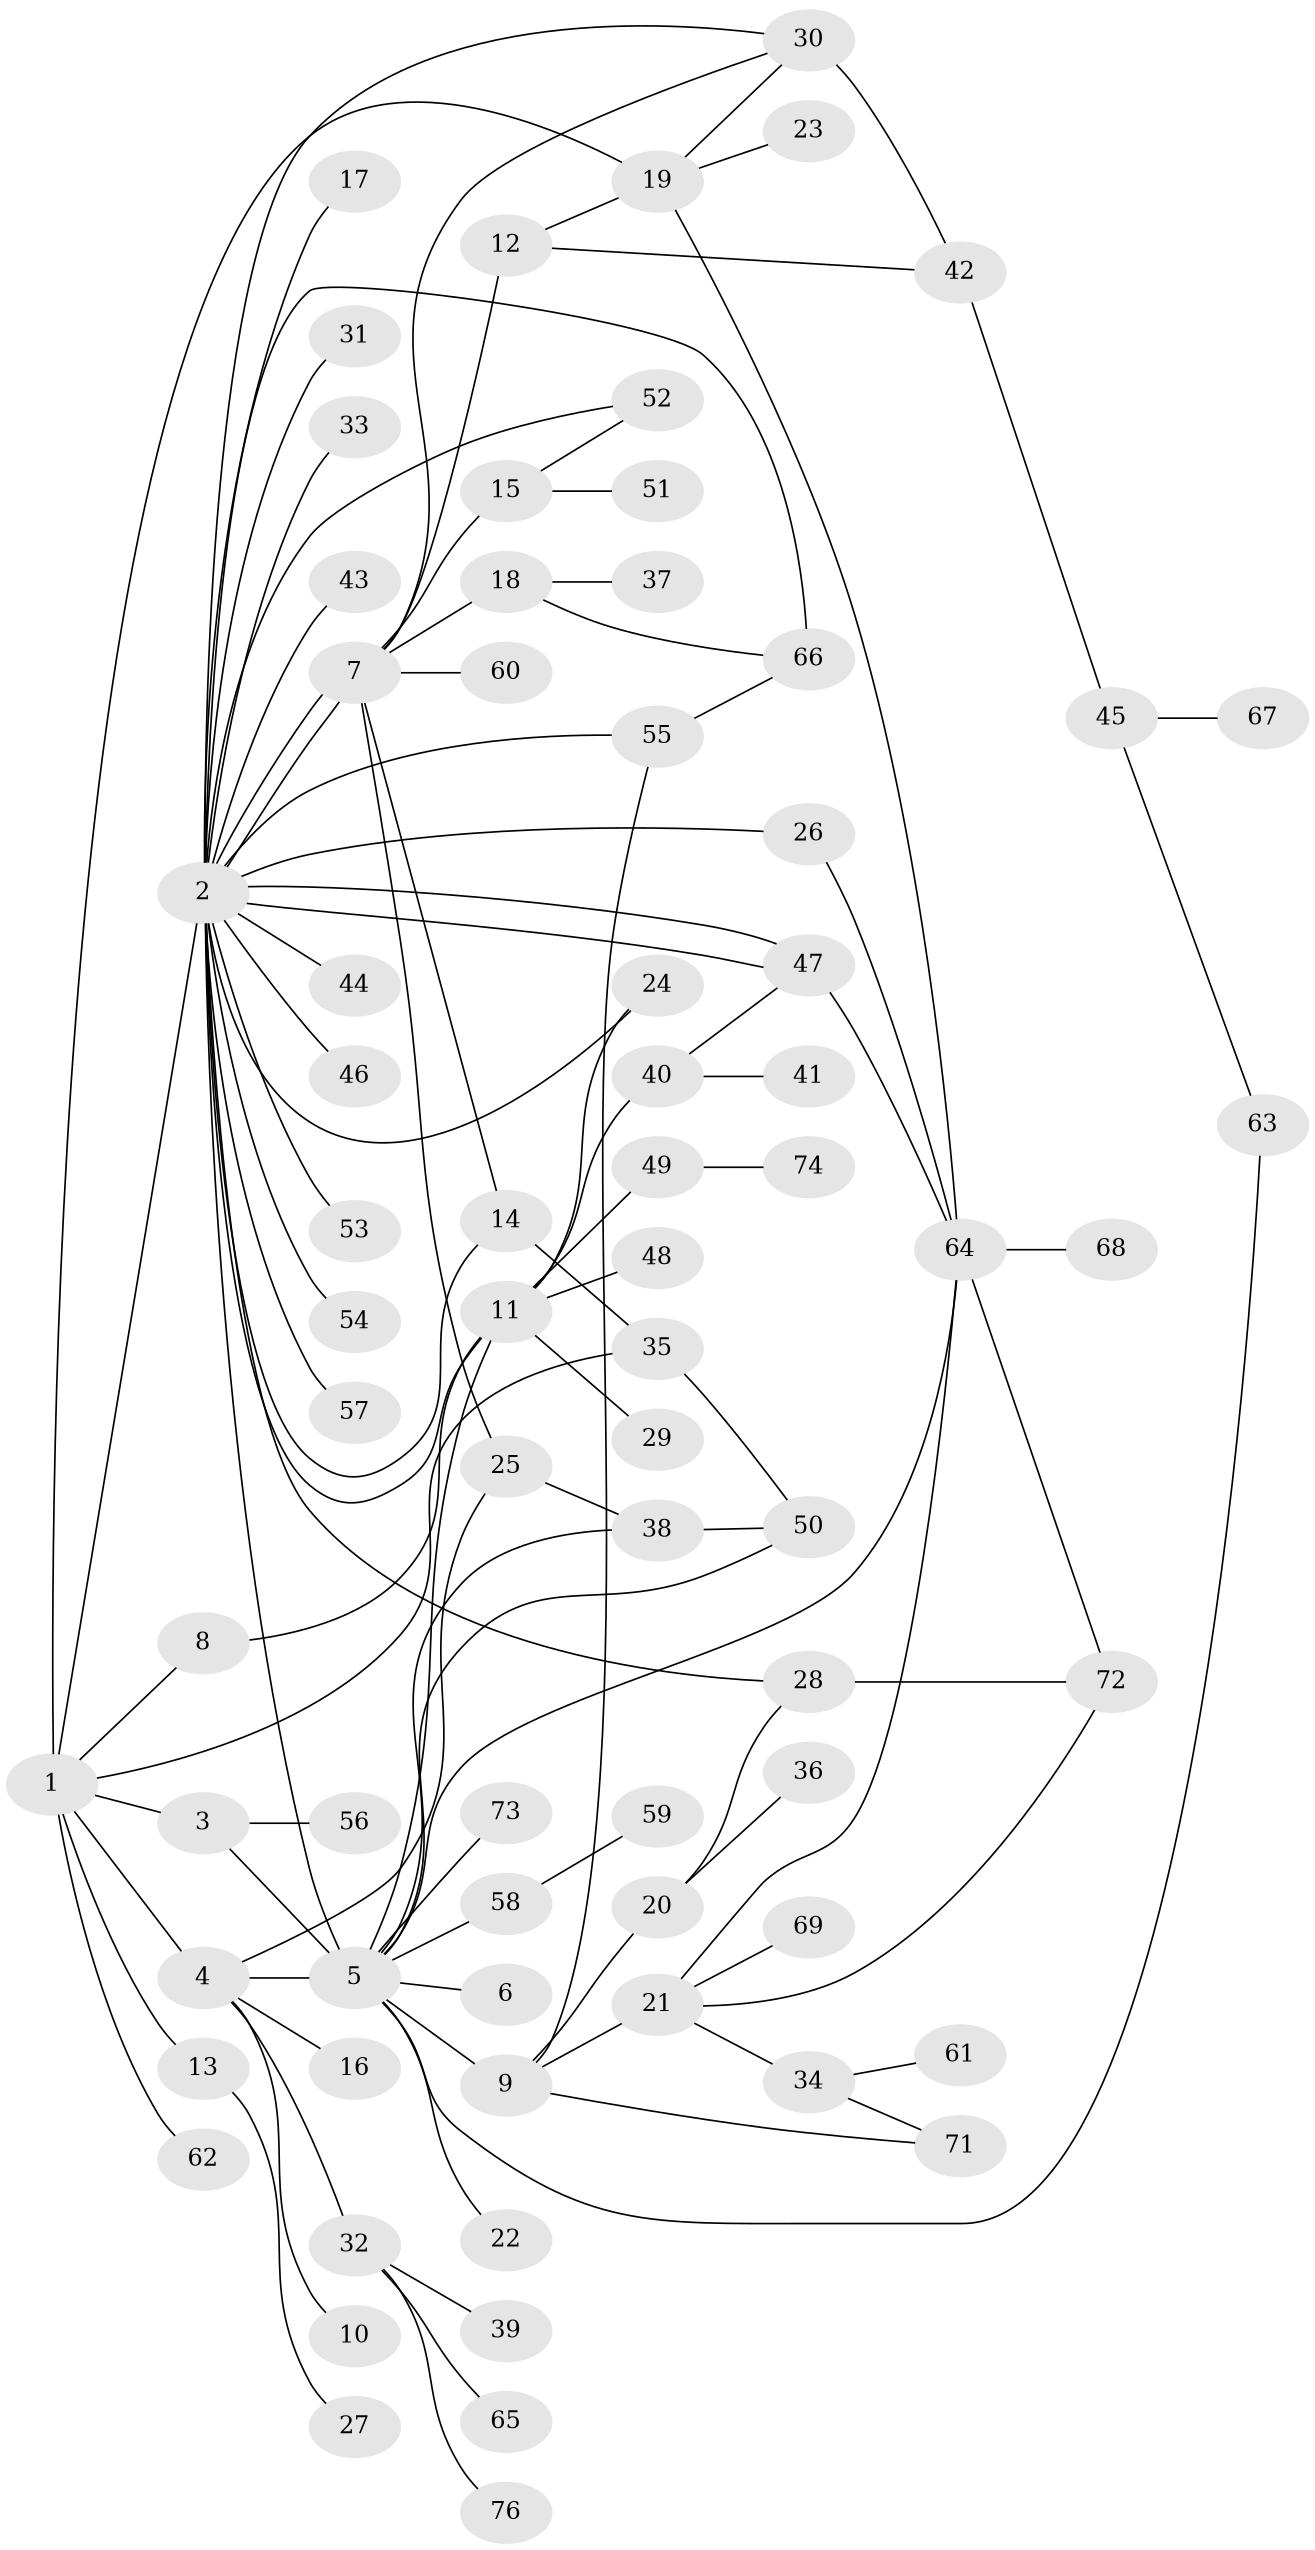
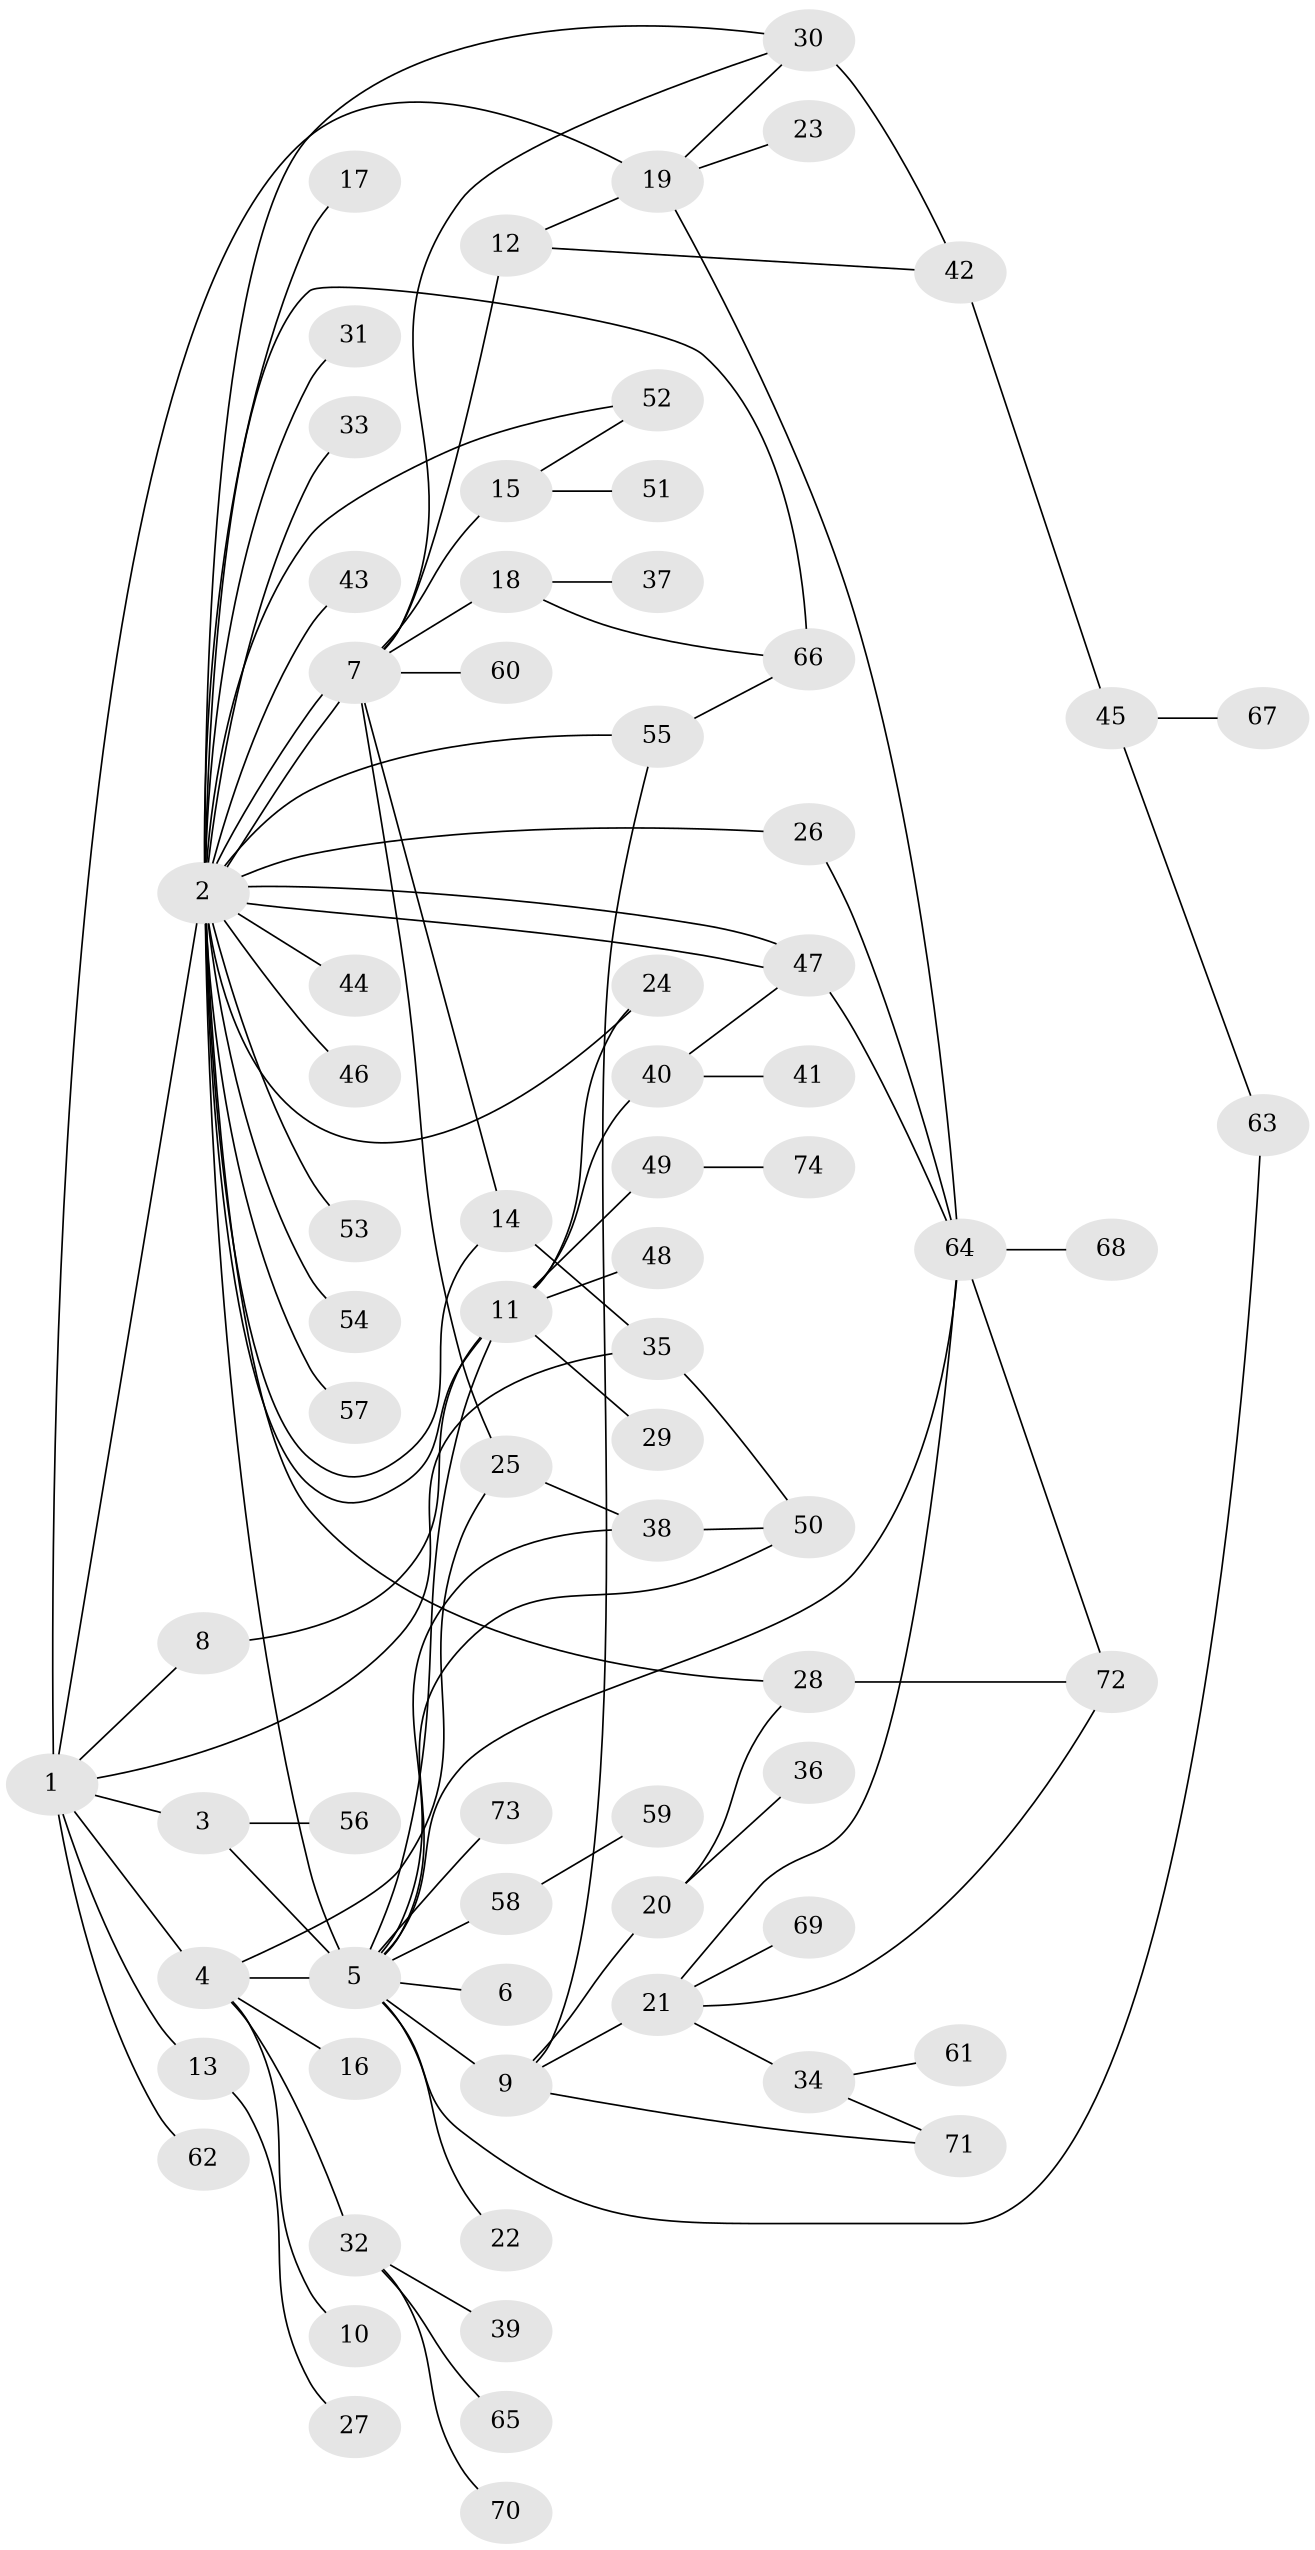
  graph {
    rankdir=LR
    node [color=gray90 style=filled]
    1
    2
    3
    4
    8
    13
    19
    35
    62
    5
    7
    11
    14
    17
    24
    26
    28
    30
    31
    33
    43
    44
    46
    47
    52
    53
    54
    55
    57
    66
    56
    10
    16
    25
    32
    27
    64
    23
    50
    6
    9
    22
    38
    58
    63
    73
    12
    15
    18
    60
    29
    40
    48
    49
    72
    42
    39
    65
-   70 [label=76]
+   70
    20
    21
    71
    59
    68
    51
    37
    36
    34
    69
    41
    74
    45
    61
    67
    1 -- 2
    1 -- 3
    1 -- 4
    1 -- 8
    1 -- 13
    1 -- 19
    1 -- 35
    1 -- 62
    2 -- 5
    2 -- 7
    2 -- 7
    2 -- 11
    2 -- 14
    2 -- 17
    2 -- 24
    2 -- 26
    2 -- 28
    2 -- 30
    2 -- 31
    2 -- 33
    2 -- 43
    2 -- 44
    2 -- 46
    2 -- 47
    2 -- 47
    2 -- 52
    2 -- 53
    2 -- 54
    2 -- 55
    2 -- 57
    2 -- 66
    3 -- 5
    3 -- 56
    4 -- 5
    4 -- 10
    4 -- 16
    4 -- 25
    4 -- 32
    8 -- 11
    13 -- 27
    19 -- 30
    19 -- 64
    19 -- 23
    35 -- 50
    5 -- 11
    5 -- 64
    5 -- 50
    5 -- 6
    5 -- 9
    5 -- 22
    5 -- 38
    5 -- 58
    5 -- 63
    5 -- 73
    7 -- 14
    7 -- 30
    7 -- 25
    7 -- 12
    7 -- 15
    7 -- 18
    7 -- 60
    11 -- 24
    11 -- 29
    11 -- 40
    11 -- 48
    11 -- 49
    14 -- 35
    26 -- 64
    28 -- 72
    30 -- 42
    47 -- 64
    55 -- 66
    25 -- 38
    32 -- 39
    32 -- 65
    32 -- 70
    64 -- 72
    64 -- 68
    9 -- 55
    9 -- 20
    9 -- 21
    9 -- 71
    38 -- 50
    58 -- 59
    12 -- 19
    12 -- 42
    15 -- 52
    15 -- 51
    18 -- 66
    18 -- 37
    40 -- 47
    40 -- 41
    49 -- 74
    42 -- 45
    20 -- 28
    20 -- 36
    21 -- 64
    21 -- 72
    21 -- 34
    21 -- 69
    34 -- 71
    34 -- 61
    45 -- 63
    45 -- 67
  }
